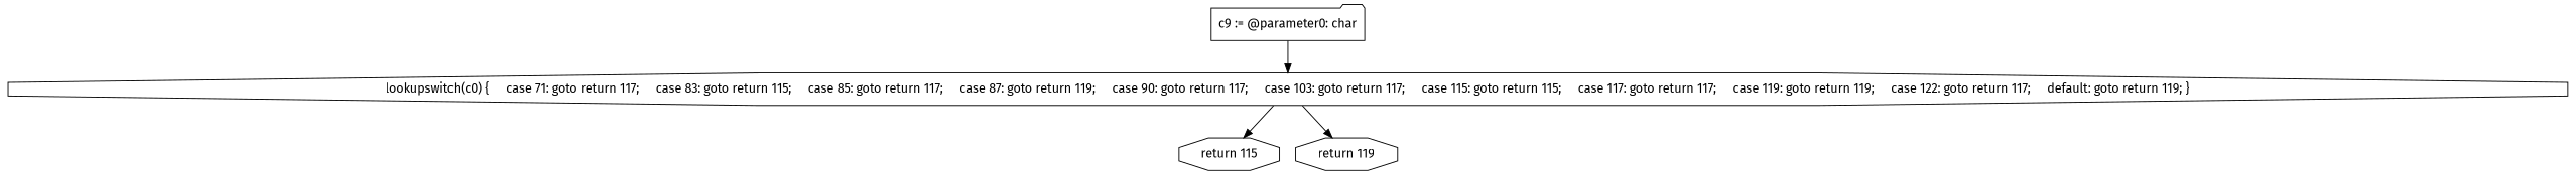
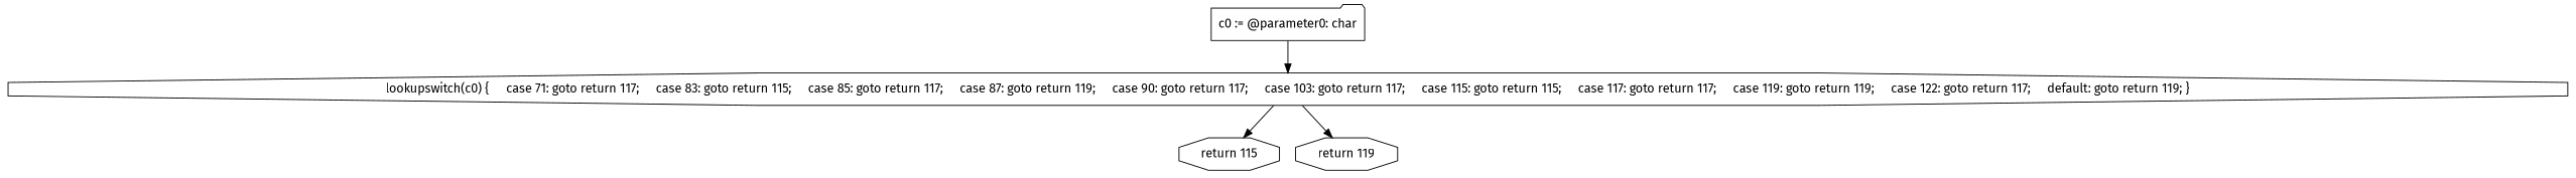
  digraph {
    fontname="Fira Sans"
    node [fontname="Fira Sans" shape=octagon]
    edge [fontname="Fira Sans"]
-   "c0 := @parameter0: char" [shape=folder label="c9 := @parameter0: char"]
+   "c0 := @parameter0: char" [shape=folder]
    "lookupswitch(c0) {     case 71: goto return 117;     case 83: goto return 115;     case 85: goto return 117;     case 87: goto return 119;     case 90: goto return 117;     case 103: goto return 117;     case 115: goto return 115;     case 117: goto return 117;     case 119: goto return 119;     case 122: goto return 117;     default: goto return 119; }"
    "return 115"
    "return 119"
    "c0 := @parameter0: char" -> "lookupswitch(c0) {     case 71: goto return 117;     case 83: goto return 115;     case 85: goto return 117;     case 87: goto return 119;     case 90: goto return 117;     case 103: goto return 117;     case 115: goto return 115;     case 117: goto return 117;     case 119: goto return 119;     case 122: goto return 117;     default: goto return 119; }"
    "lookupswitch(c0) {     case 71: goto return 117;     case 83: goto return 115;     case 85: goto return 117;     case 87: goto return 119;     case 90: goto return 117;     case 103: goto return 117;     case 115: goto return 115;     case 117: goto return 117;     case 119: goto return 119;     case 122: goto return 117;     default: goto return 119; }" -> "return 115"
    "lookupswitch(c0) {     case 71: goto return 117;     case 83: goto return 115;     case 85: goto return 117;     case 87: goto return 119;     case 90: goto return 117;     case 103: goto return 117;     case 115: goto return 115;     case 117: goto return 117;     case 119: goto return 119;     case 122: goto return 117;     default: goto return 119; }" -> "return 119"
  }
